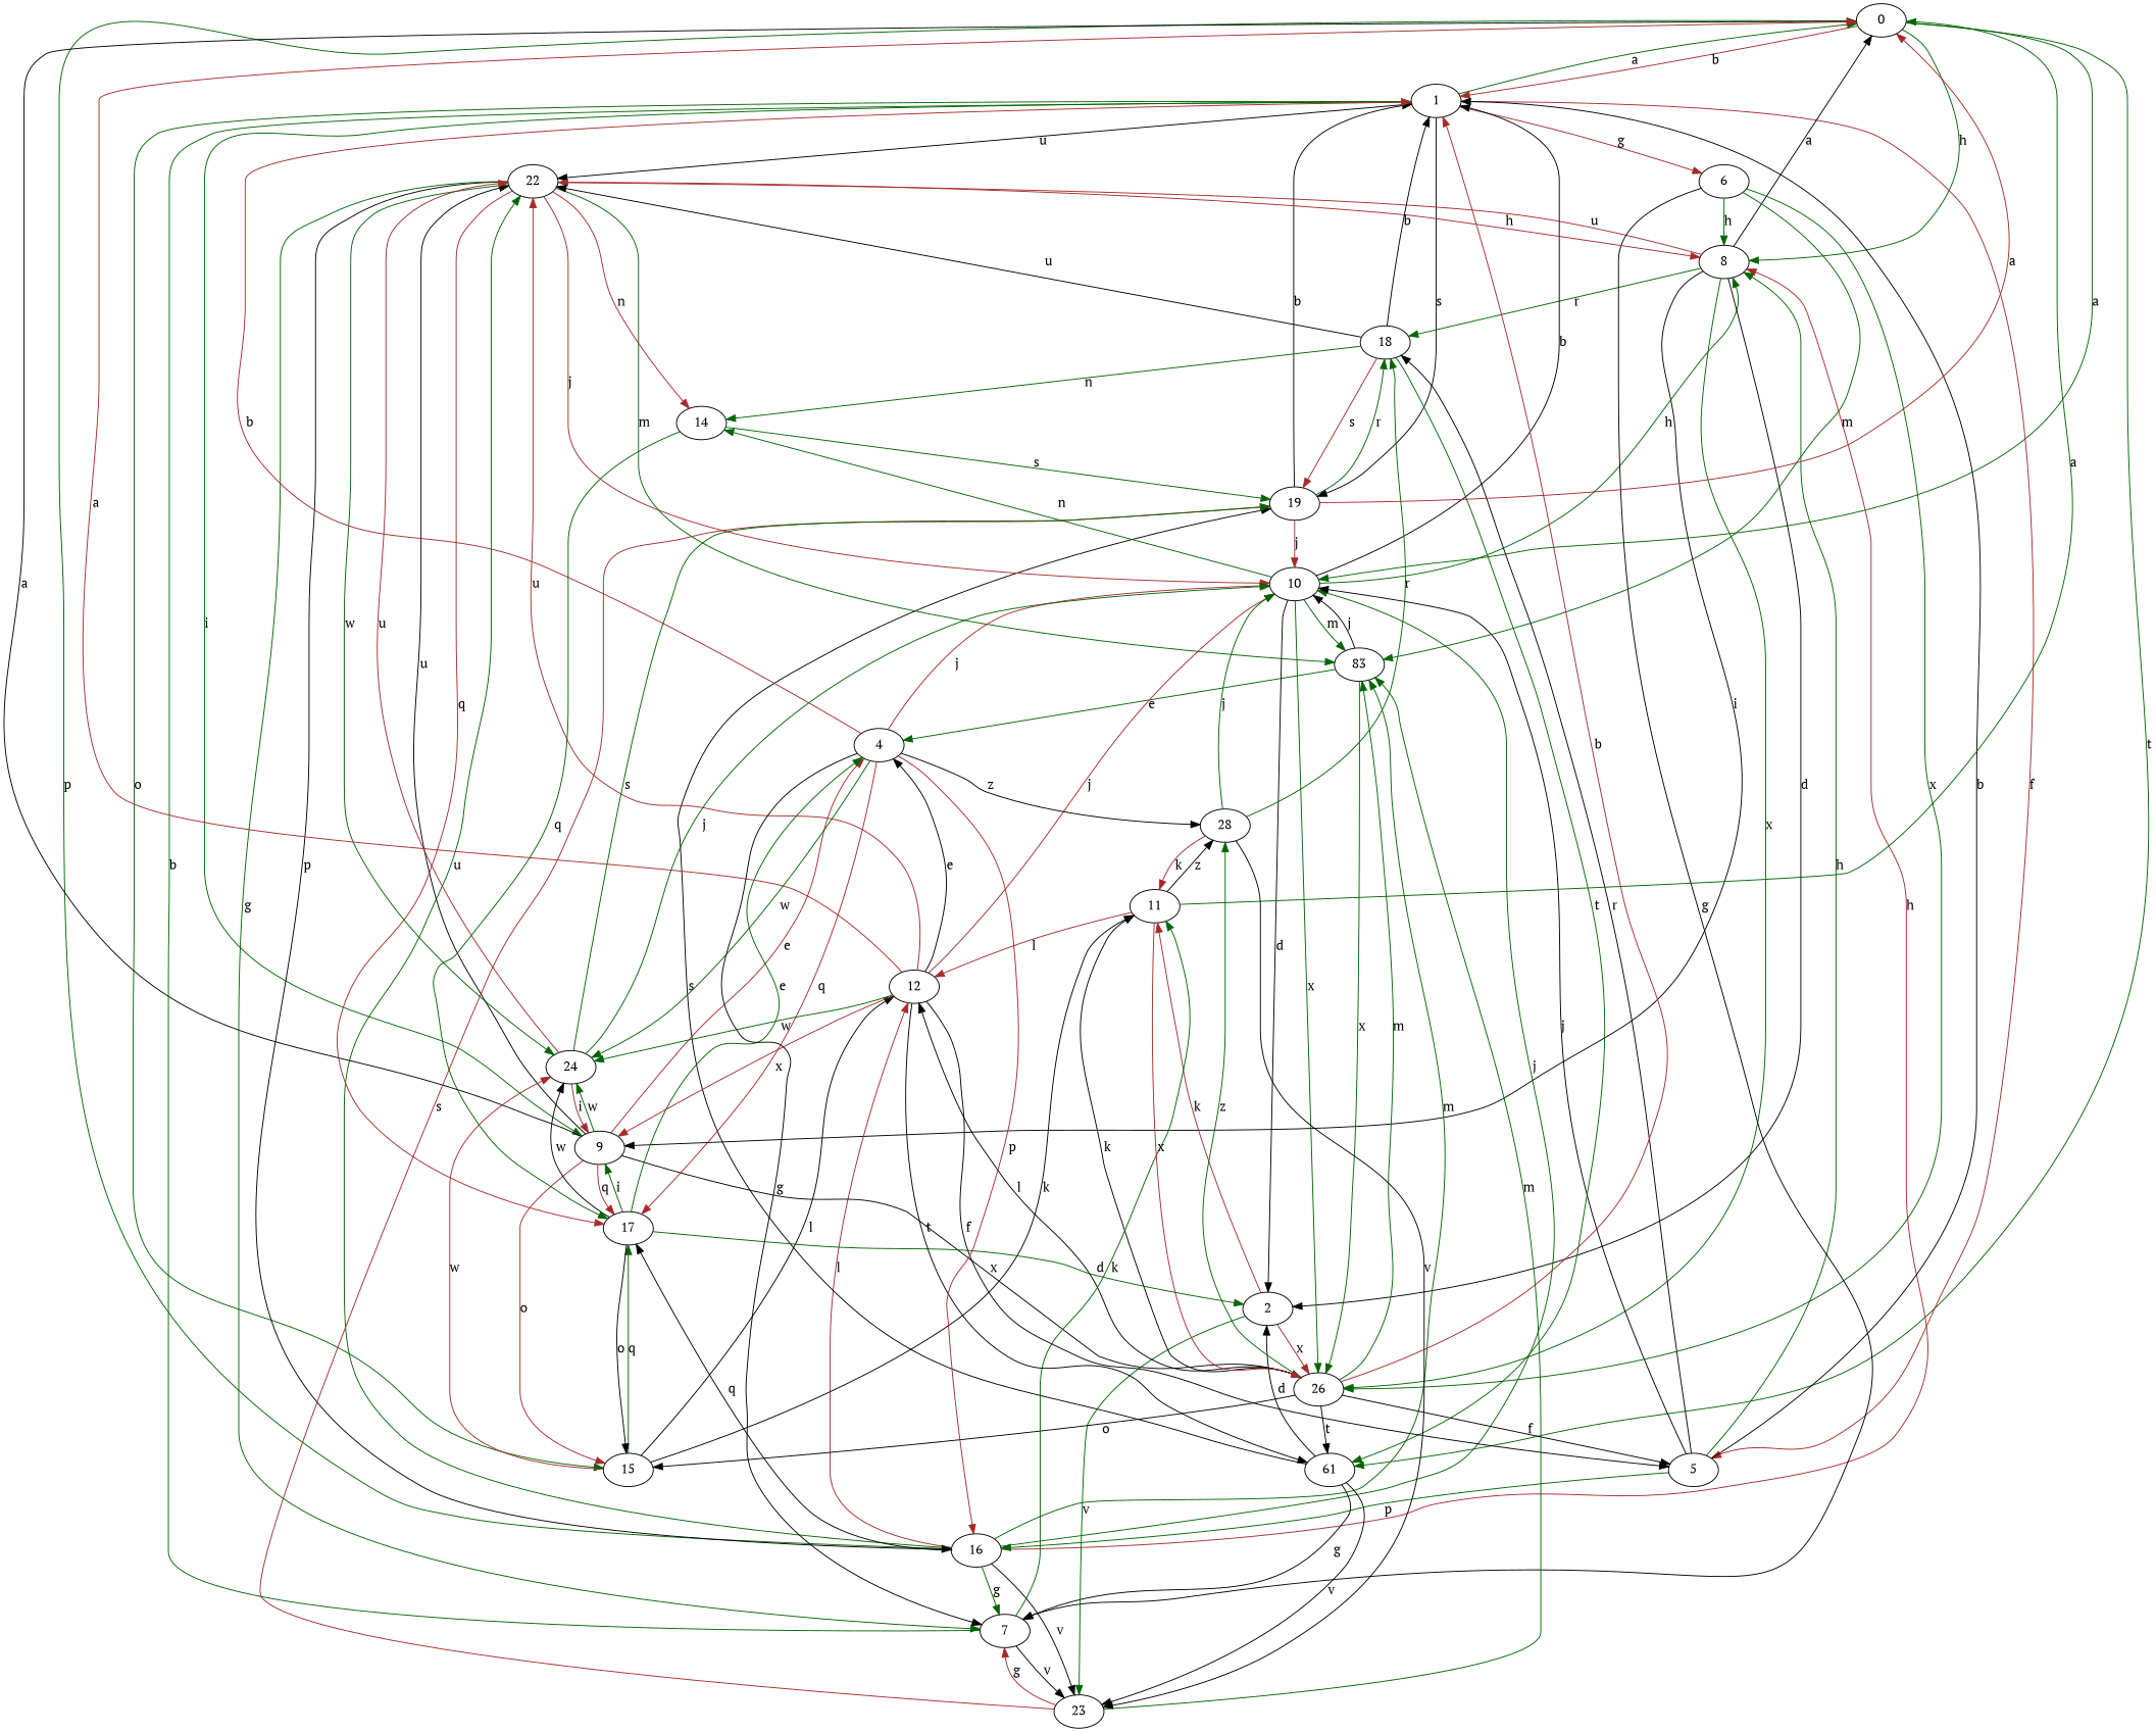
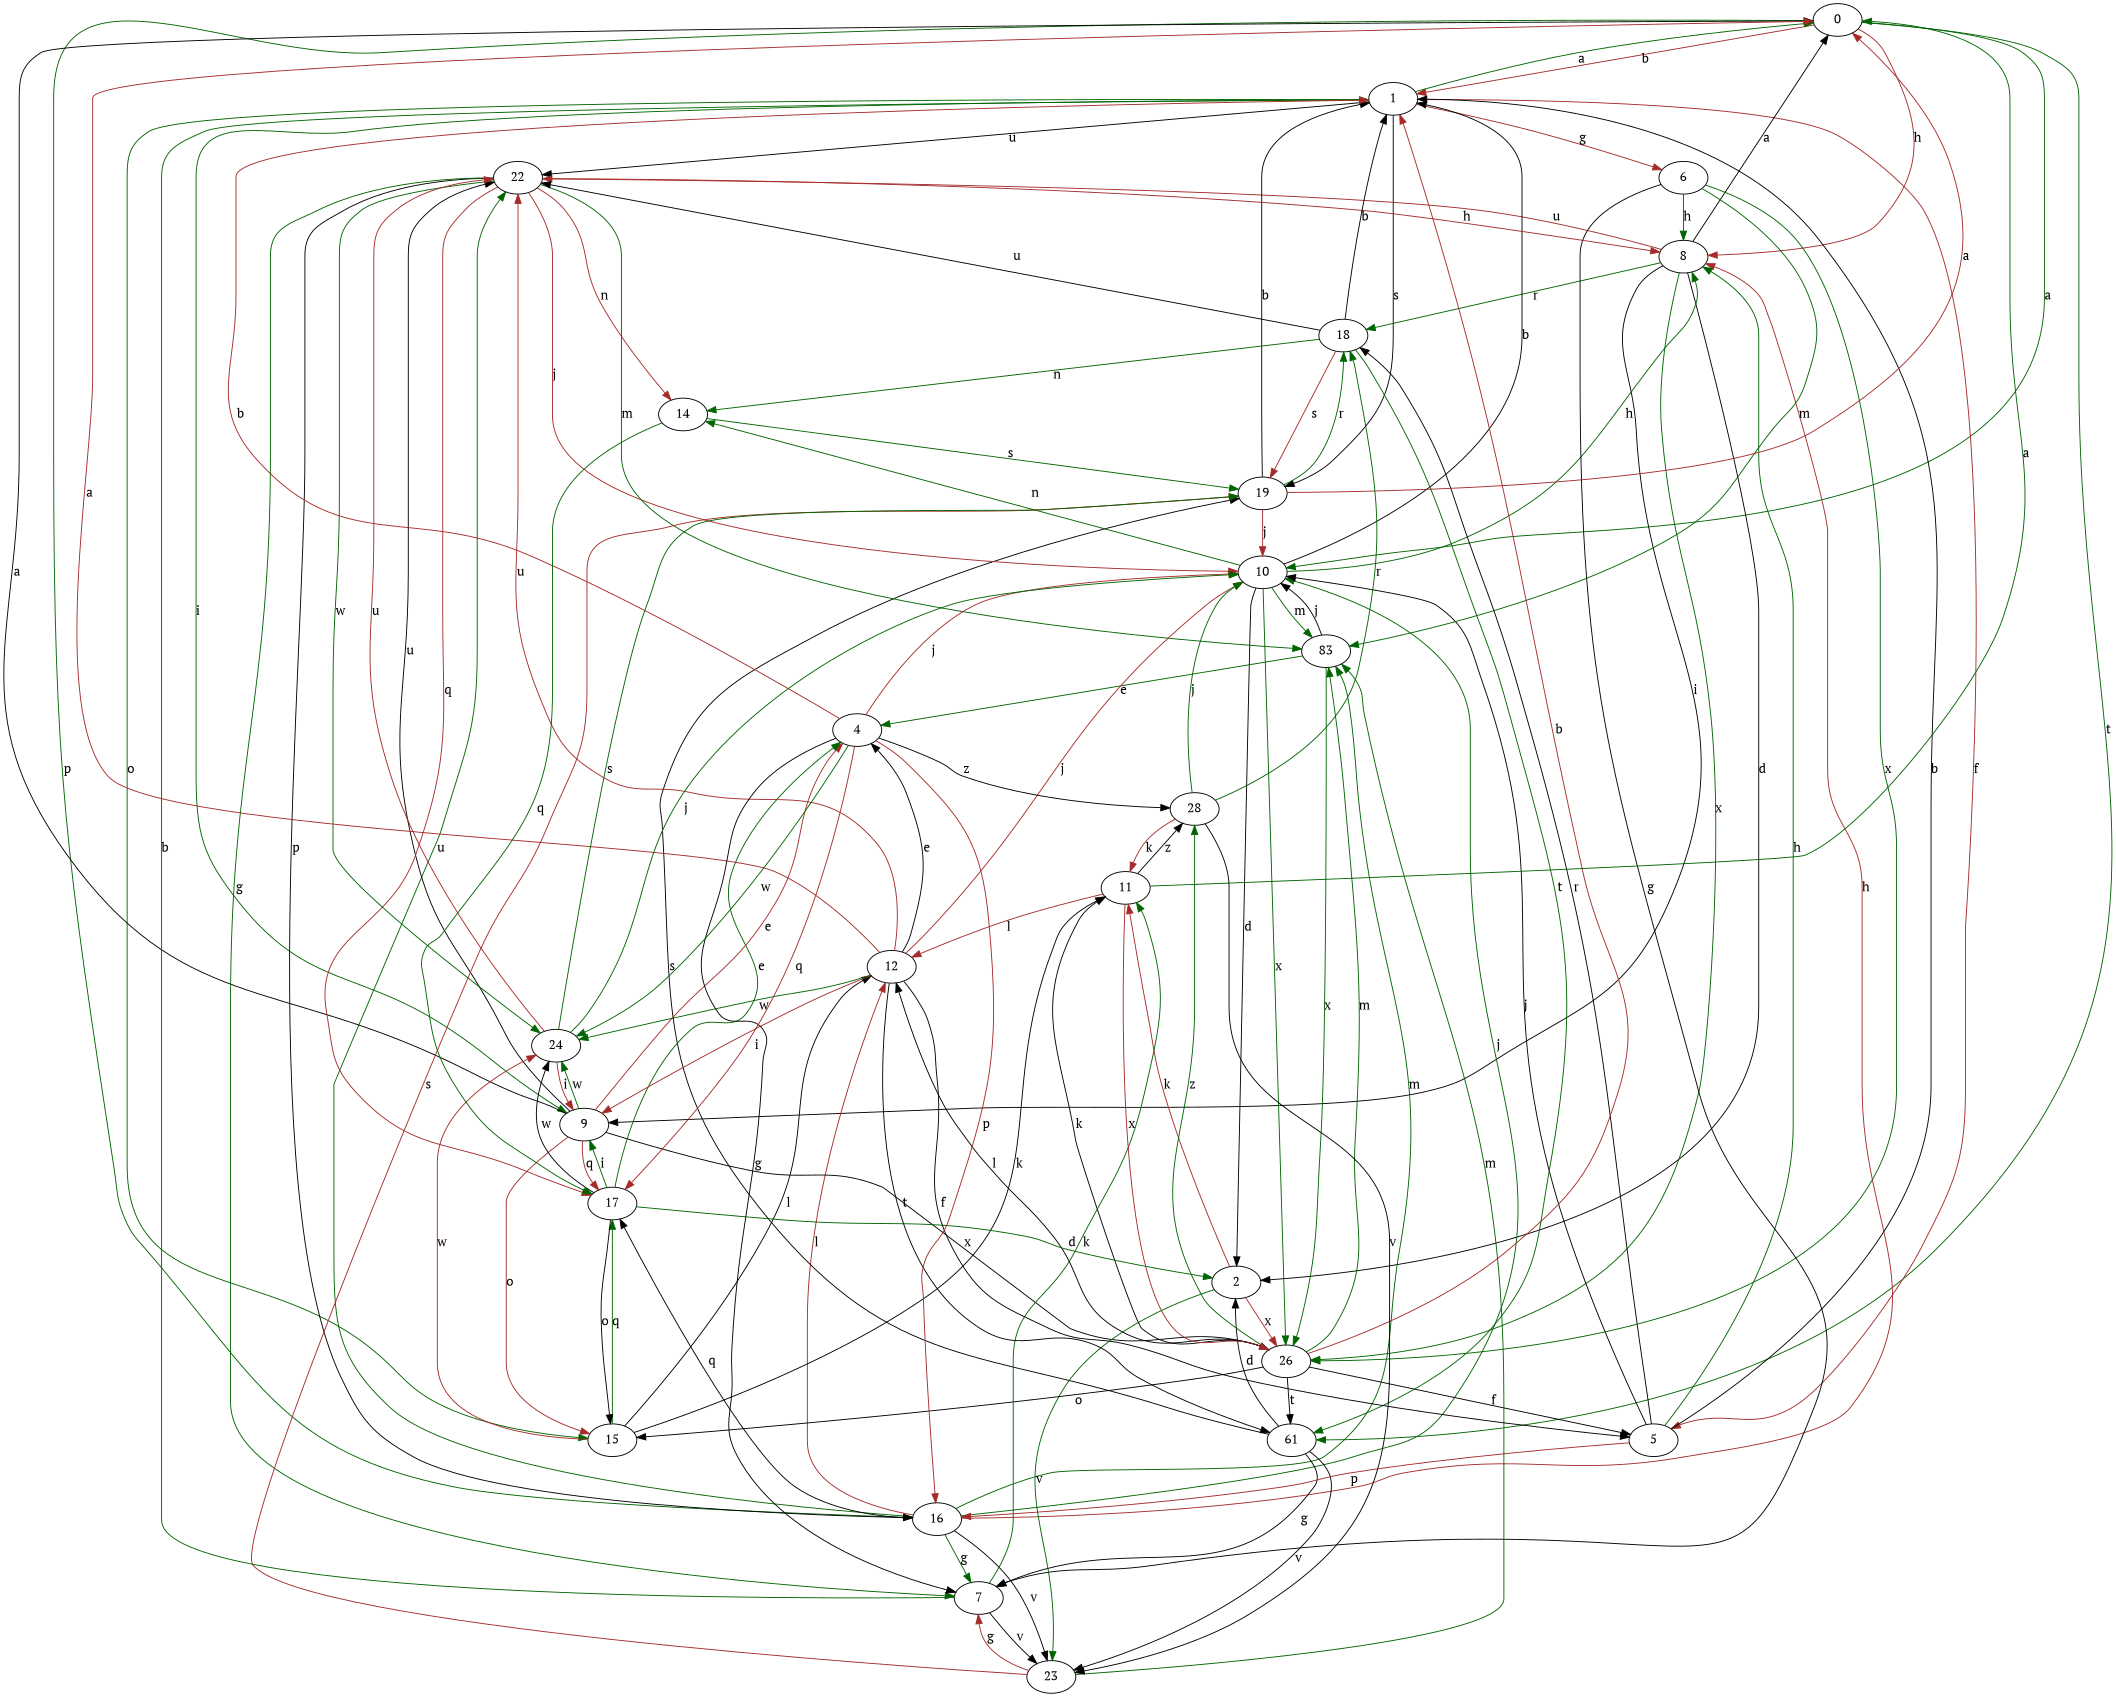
  strict digraph {
    fontname="PT Serif"
    node [fontname="PT Serif"]
    edge [color=darkgreen fontname="PT Serif"]
    0
    1
    8
    16
    n5 [label=61]
    10
    5
    6
    9
    15
    19
    22
    2
    26
    18
    23
    7
    17
    n19 [label=83]
    12
    4
    24
    11
    14
    28
    0 -> 1 [color=brown label=b]
-   0 -> 8 [label=h]
+   0 -> 8 [color=brown label=h]
    0 -> 16 [label=p]
    0 -> n5 [label=t]
    0 -> 10 [label=a]
    1 -> 0 [label=a]
    1 -> 5 [color=brown label=f]
    1 -> 6 [color=brown label=g]
    1 -> 9 [label=i]
    1 -> 15 [label=o]
    1 -> 19 [color=black label=s]
    1 -> 22 [color=black label=u]
    8 -> 0 [color=black label=a]
    8 -> 9 [color=black label=i]
    8 -> 22 [color=brown label=u]
    8 -> 2 [color=black label=d]
    8 -> 26 [label=x]
    8 -> 18 [label=r]
    16 -> 8 [color=brown label=h]
    16 -> 10 [label=j]
    16 -> 22 [label=u]
    16 -> 23 [color=black label=v]
    16 -> 7 [label=g]
    16 -> 17 [color=black label=q]
    16 -> n19 [label=m]
    16 -> 12 [color=brown label=l]
    n5 -> 19 [color=black label=s]
    n5 -> 2 [color=black label=d]
    n5 -> 23 [color=black label=v]
    n5 -> 7 [color=black label=g]
    10 -> 1 [color=black label=b]
    10 -> 8 [label=h]
    10 -> 2 [color=black label=d]
    10 -> 26 [label=x]
    10 -> n19 [label=m]
    10 -> 14 [label=n]
    5 -> 1 [color=black label=b]
    5 -> 8 [label=h]
-   5 -> 16 [label=p]
+   5 -> 16 [color=brown label=p]
    5 -> 10 [color=black label=j]
    5 -> 18 [color=black label=r]
    6 -> 8 [label=h]
    6 -> 26 [label=x]
    6 -> 7 [color=black label=g]
    6 -> n19 [label=m]
    9 -> 0 [color=black label=a]
    9 -> 15 [color=brown label=o]
    9 -> 22 [color=black label=u]
    9 -> 26 [color=black label=x]
    9 -> 17 [color=brown label=q]
    9 -> 4 [color=brown label=e]
    9 -> 24 [label=w]
    15 -> 17 [label=q]
    15 -> 12 [color=black label=l]
    15 -> 24 [color=brown label=w]
    15 -> 11 [color=black label=k]
    19 -> 0 [color=brown label=a]
    19 -> 1 [color=black label=b]
    19 -> 10 [color=brown label=j]
    19 -> 18 [label=r]
    22 -> 8 [color=brown label=h]
    22 -> 16 [color=black label=p]
    22 -> 10 [color=brown label=j]
    22 -> 7 [label=g]
    22 -> 17 [color=brown label=q]
    22 -> n19 [label=m]
    22 -> 24 [label=w]
    22 -> 14 [color=brown label=n]
    2 -> 26 [color=brown label=x]
    2 -> 23 [label=v]
    2 -> 11 [color=brown label=k]
    26 -> 1 [color=brown label=b]
    26 -> n5 [color=black label=t]
    26 -> 5 [color=black label=f]
    26 -> 15 [color=black label=o]
    26 -> n19 [label=m]
    26 -> 12 [color=black label=l]
    26 -> 11 [color=black label=k]
    26 -> 28 [label=z]
    18 -> 1 [color=black label=b]
    18 -> n5 [label=t]
    18 -> 19 [color=brown label=s]
    18 -> 22 [color=black label=u]
    18 -> 14 [label=n]
    23 -> 19 [color=brown label=s]
    23 -> 7 [color=brown label=g]
    23 -> n19 [label=m]
    7 -> 1 [label=b]
    7 -> 23 [color=black label=v]
    7 -> 11 [label=k]
    17 -> 9 [label=i]
    17 -> 15 [color=black label=o]
    17 -> 2 [label=d]
    17 -> 4 [label=e]
    17 -> 24 [color=black label=w]
    n19 -> 10 [color=black label=j]
    n19 -> 26 [label=x]
    n19 -> 4 [label=e]
    12 -> 0 [color=brown label=a]
    12 -> n5 [color=black label=t]
    12 -> 10 [color=brown label=j]
    12 -> 5 [color=black label=f]
-   12 -> 9 [color=brown label=x]
+   12 -> 9 [color=brown label=i]
    12 -> 22 [color=brown label=u]
    12 -> 4 [color=black label=e]
    12 -> 24 [label=w]
    4 -> 1 [color=brown label=b]
    4 -> 16 [color=brown label=p]
    4 -> 10 [color=brown label=j]
    4 -> 7 [color=black label=g]
    4 -> 17 [color=brown label=q]
    4 -> 24 [label=w]
    4 -> 28 [color=black label=z]
    24 -> 10 [label=j]
    24 -> 9 [color=brown label=i]
    24 -> 19 [label=s]
    24 -> 22 [color=brown label=u]
    11 -> 0 [label=a]
    11 -> 26 [color=brown label=x]
    11 -> 12 [color=brown label=l]
    11 -> 28 [color=black label=z]
    14 -> 19 [label=s]
    14 -> 17 [label=q]
    28 -> 10 [label=j]
    28 -> 18 [label=r]
    28 -> 23 [color=black label=v]
    28 -> 11 [color=brown label=k]
  }
